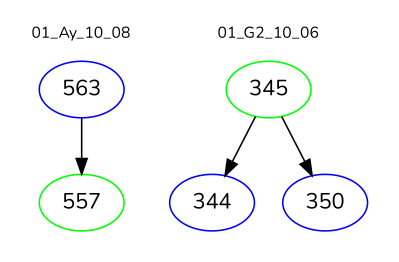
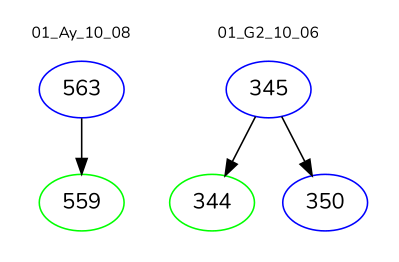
  digraph {
    fontname=Nunito
    node [color=blue fontname=Nunito]
    edge [color=black fontname=Nunito]
    n1 [label=563]
-   n2 [color=green label=557]
-   n3 [color=green label=345]
-   n4 [label=344]
+   n2 [color=green label=559]
+   n3 [label=345]
+   n4 [color=green label=344]
    n5 [label=350]
    subgraph cluster_1 {
      color=white
      fontsize=10
      label="01_Ay_10_08"
      n1
      n2
    }
    subgraph cluster_2 {
      color=white
      fontsize=10
      label="01_G2_10_06"
      n3
      n4
      n5
    }
    n1 -> n2
    n3 -> n4
    n3 -> n5
  }
